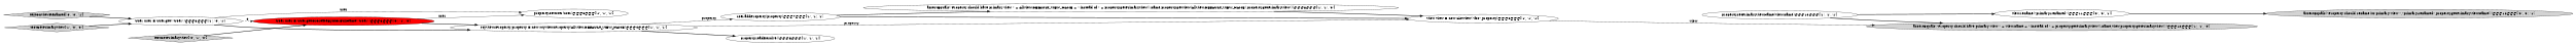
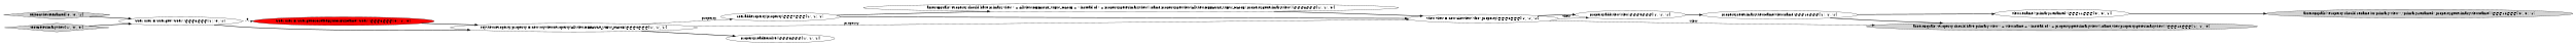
  digraph {
    rankdir=LR
    node [fillcolor=white shape=ellipse style=filled]
    edge [style=bold]
    n1 [fillcolor=lightgray label="assertEquals(\"Property should rename its primary view \",\"primary-renamed\",property.getPrimaryViewName())@@@12@@@['0', '0', '1']"]
+   n2 [label="property.addView(view)@@@9@@@['1', '1', '1']"]
    n3 [label="property.setPrimaryViewName(view.name)@@@10@@@['1', '1', '1']"]
    n4 [fillcolor=lightgray label="assertEquals(\"Property should have primary view \" + view.name + \" instead of \" + property.getPrimaryView().name,view,property.getPrimaryView())@@@12@@@['1', '1', '0']"]
    n5 [label="view.rename(\"primary-renamed\")@@@11@@@['0', '0', '1']"]
    n6 [label="user.addProperty(property)@@@7@@@['1', '1', '1']"]
    n7 [label="View view = new ListView(\"foo\",property)@@@8@@@['1', '1', '1']"]
    n8 [label="assertEquals(\"Property should have primary view \" + AllView.DEFAULT_VIEW_NAME + \" instead of \" + property.getPrimaryView().name,property.getView(AllView.DEFAULT_VIEW_NAME),property.getPrimaryView())@@@8@@@['1', '1', '0']"]
    n9 [fillcolor=red label="User user = User.getOrCreateByIdOrFullName(\"User\")@@@3@@@['0', '1', '0']"]
-   n10 [label="property.setUser(user)@@@6@@@['1', '1', '1']"]
    n11 [label="MyViewsProperty property = new MyViewsProperty(AllView.DEFAULT_VIEW_NAME)@@@4@@@['1', '1', '1']"]
    n12 [label="property.readResolve()@@@5@@@['1', '1', '1']"]
    n13 [fillcolor=lightgray label="testOnViewRenamed['0', '0', '1']" shape=diamond]
    n14 [label="User user = User.get(\"User\")@@@3@@@['1', '0', '1']"]
-   n15 [fillcolor=lightgray label="testGetPrimaryView['0', '1', '0']" shape=diamond]
    n16 [fillcolor=lightgray label="testGetPrimaryView['1', '0', '0']" shape=diamond]
+   n2 -> n3
    n3 -> n4
    n3 -> n5
    n5 -> n1
    n6 -> n7
    n6 -> n8
+   n7 -> n2 [label=view style=solid]
+   n7 -> n2
    n7 -> n4 [label=view style=solid]
    n8 -> n7
-   n9 -> n10 [label=user style=solid]
    n9 -> n11
    n11 -> n6 [label=property style=solid]
    n11 -> n7 [label=property style=solid]
    n11 -> n12
    n13 -> n14
    n14 -> n9 [label=0 style=dashed]
-   n14 -> n10 [label=user style=solid]
    n14 -> n11
-   n15 -> n9
    n16 -> n14
  }
